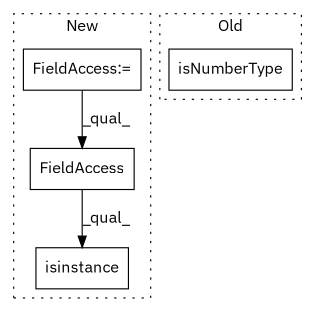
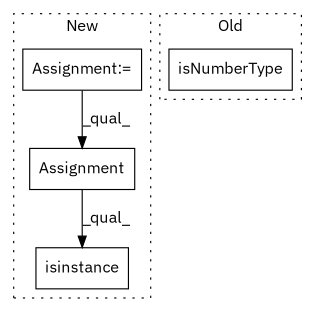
  digraph {
    fontname="IBM Plex Sans"
    node [a=32 fontname="IBM Plex Sans" shape=box]
    edge [fontname="IBM Plex Sans"]
    n1 [l="11,1" label=isinstance s="10270,10299"]
-   n2 [a=22 l=14 label=FieldAccess s=10285]
-   n3 [a=7 l=7 label="FieldAccess:=" s=10131]
+   n2 [a=22 l=14 label=Assignment s=10285]
+   n3 [a=7 l=7 label="Assignment:=" s=10131]
    n4 [l="13,1" label=isNumberType s="10117,10133"]
    subgraph cluster_1 {
      label=New
      style=dotted
      n1
      n2
      n3
    }
    subgraph cluster_2 {
      label=Old
      style=dotted
      n4
    }
    n2 -> n1 [label=_qual_]
    n3 -> n2 [label=_qual_]
  }
